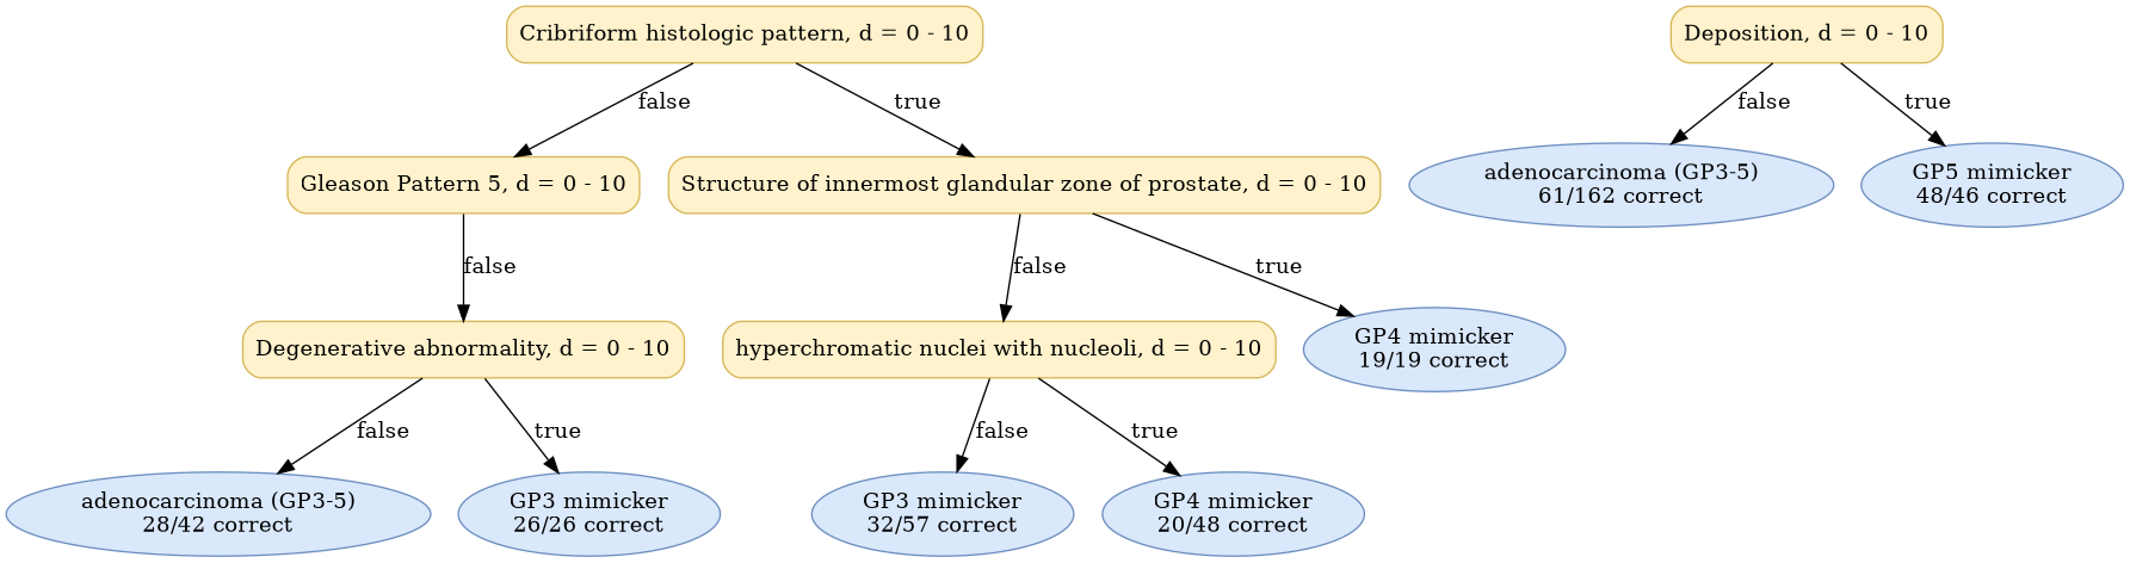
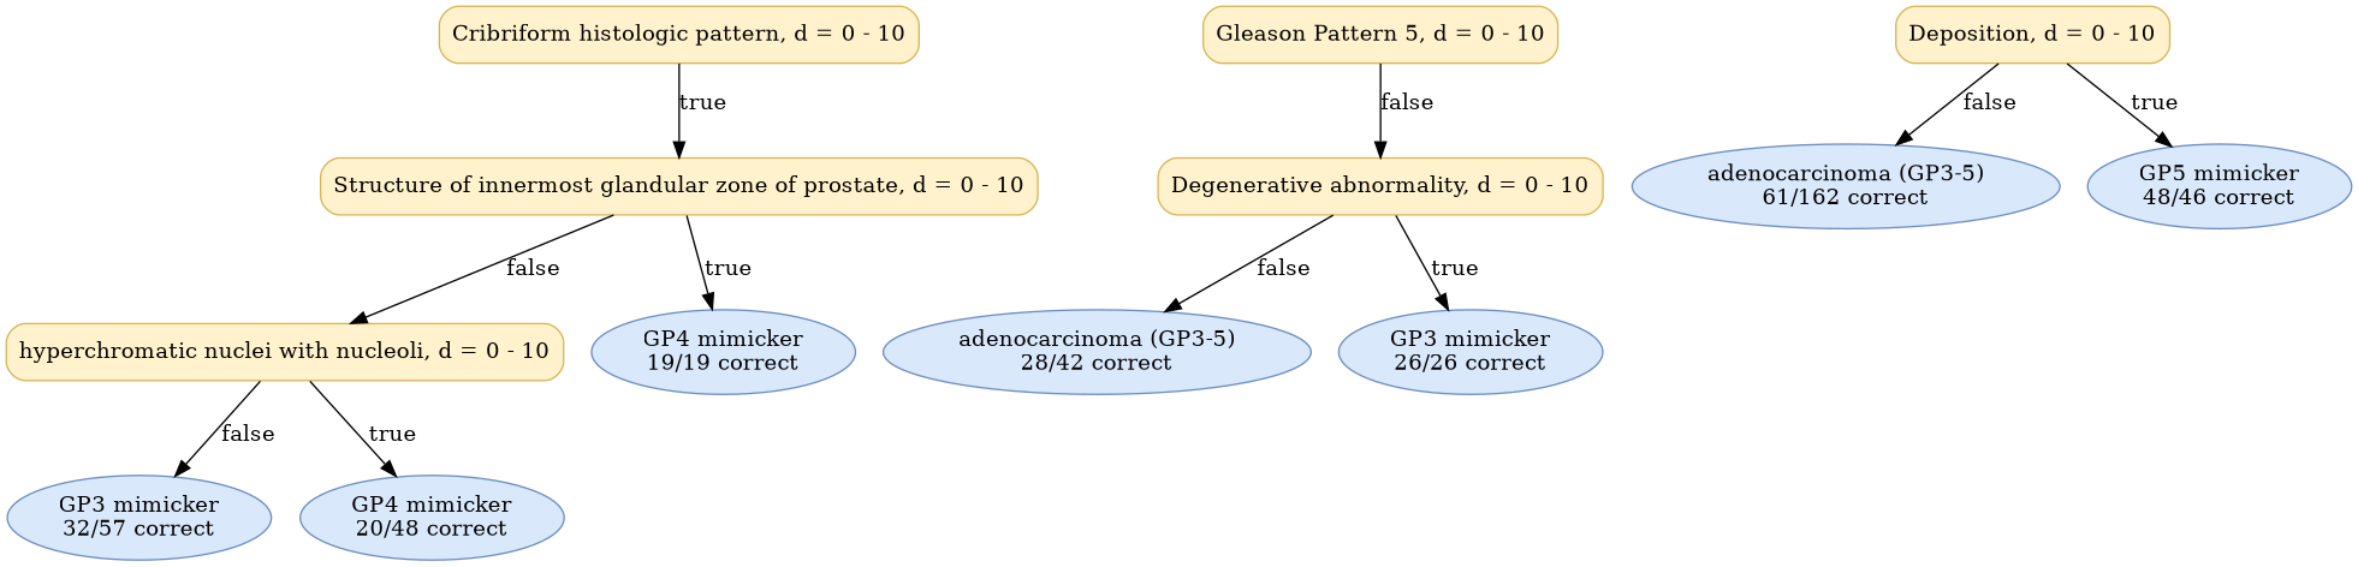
  digraph {
    fontname="Times-Roman"
    node [color="#6C8EBF" fillcolor="#DAE8FC" fontname="Times-Roman" shape=ellipse style="rounded,filled"]
    n1 [color="#D6B656" fillcolor="#FFF2CC" label="Cribriform histologic pattern, d = 0 - 10" shape=box]
    n2 [color="#D6B656" fillcolor="#FFF2CC" label="Gleason Pattern 5, d = 0 - 10" shape=box]
    n3 [color="#D6B656" fillcolor="#FFF2CC" label="Structure of innermost glandular zone of prostate, d = 0 - 10" shape=box]
    n4 [color="#D6B656" fillcolor="#FFF2CC" label="Degenerative abnormality, d = 0 - 10" shape=box]
    n5 [color="#D6B656" fillcolor="#FFF2CC" label="hyperchromatic nuclei with nucleoli, d = 0 - 10" shape=box]
    n6 [label=<GP4 mimicker<br/>19/19 correct>]
    n7 [label=<adenocarcinoma (GP3-5)<br/>28/42 correct>]
    n8 [label=<GP3 mimicker<br/>26/26 correct>]
    n9 [color="#D6B656" fillcolor="#FFF2CC" label="Deposition, d = 0 - 10" shape=box]
    n10 [label=<adenocarcinoma (GP3-5)<br/>61/162 correct>]
    n11 [label=<GP5 mimicker<br/>48/46 correct>]
    n12 [label=<GP3 mimicker<br/>32/57 correct>]
    n13 [label=<GP4 mimicker<br/>20/48 correct>]
-   n1 -> n2 [label=false]
    n1 -> n3 [label=true]
    n2 -> n4 [label=false]
    n3 -> n5 [label=false]
    n3 -> n6 [label=true]
    n4 -> n7 [label=false]
    n4 -> n8 [label=true]
    n5 -> n12 [label=false]
    n5 -> n13 [label=true]
    n9 -> n10 [label=false]
    n9 -> n11 [label=true]
  }
